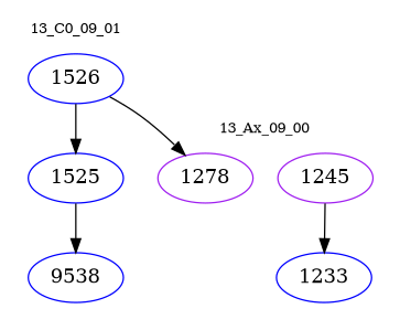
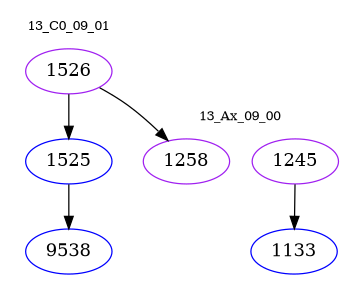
  digraph {
    node [color=blue]
    edge [color=black]
    n1 [color=purple label=1245]
-   n2 [label=1233]
-   n3 [color=purple label=1278]
-   n4 [label=1526]
+   n2 [label=1133]
+   n3 [color=purple label=1258]
+   n4 [color=purple label=1526]
    n5 [label=1525]
    n6 [label=9538]
    subgraph cluster_1 {
      color=white
      fontsize=10
      label="13_Ax_09_00"
      n1
      n2
      n3
    }
    subgraph cluster_2 {
      color=white
      fontsize=10
      label="13_C0_09_01"
      n4
      n5
      n6
    }
    n1 -> n2
    n4 -> n3
    n4 -> n5
    n5 -> n6
  }
